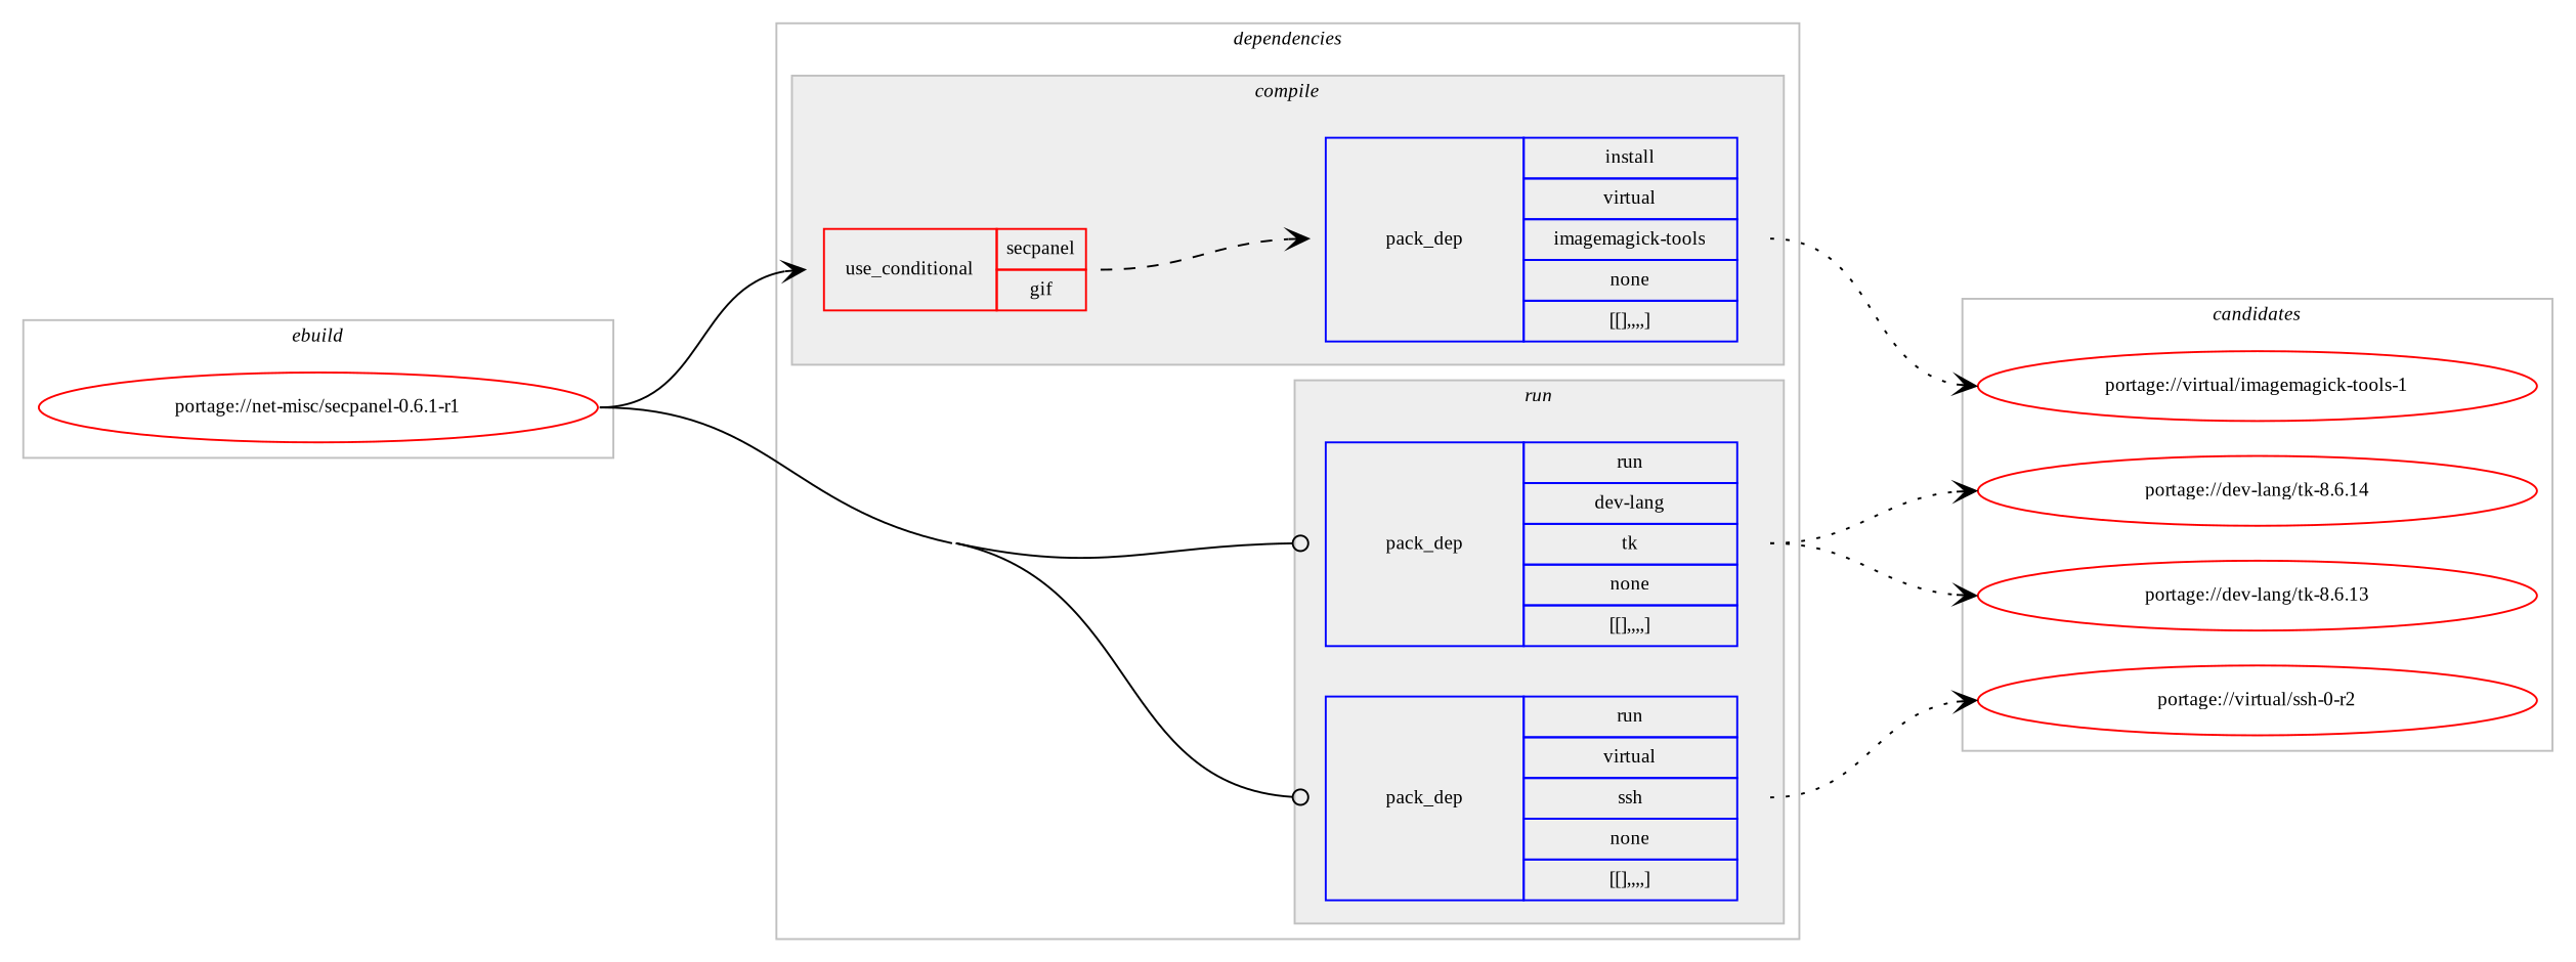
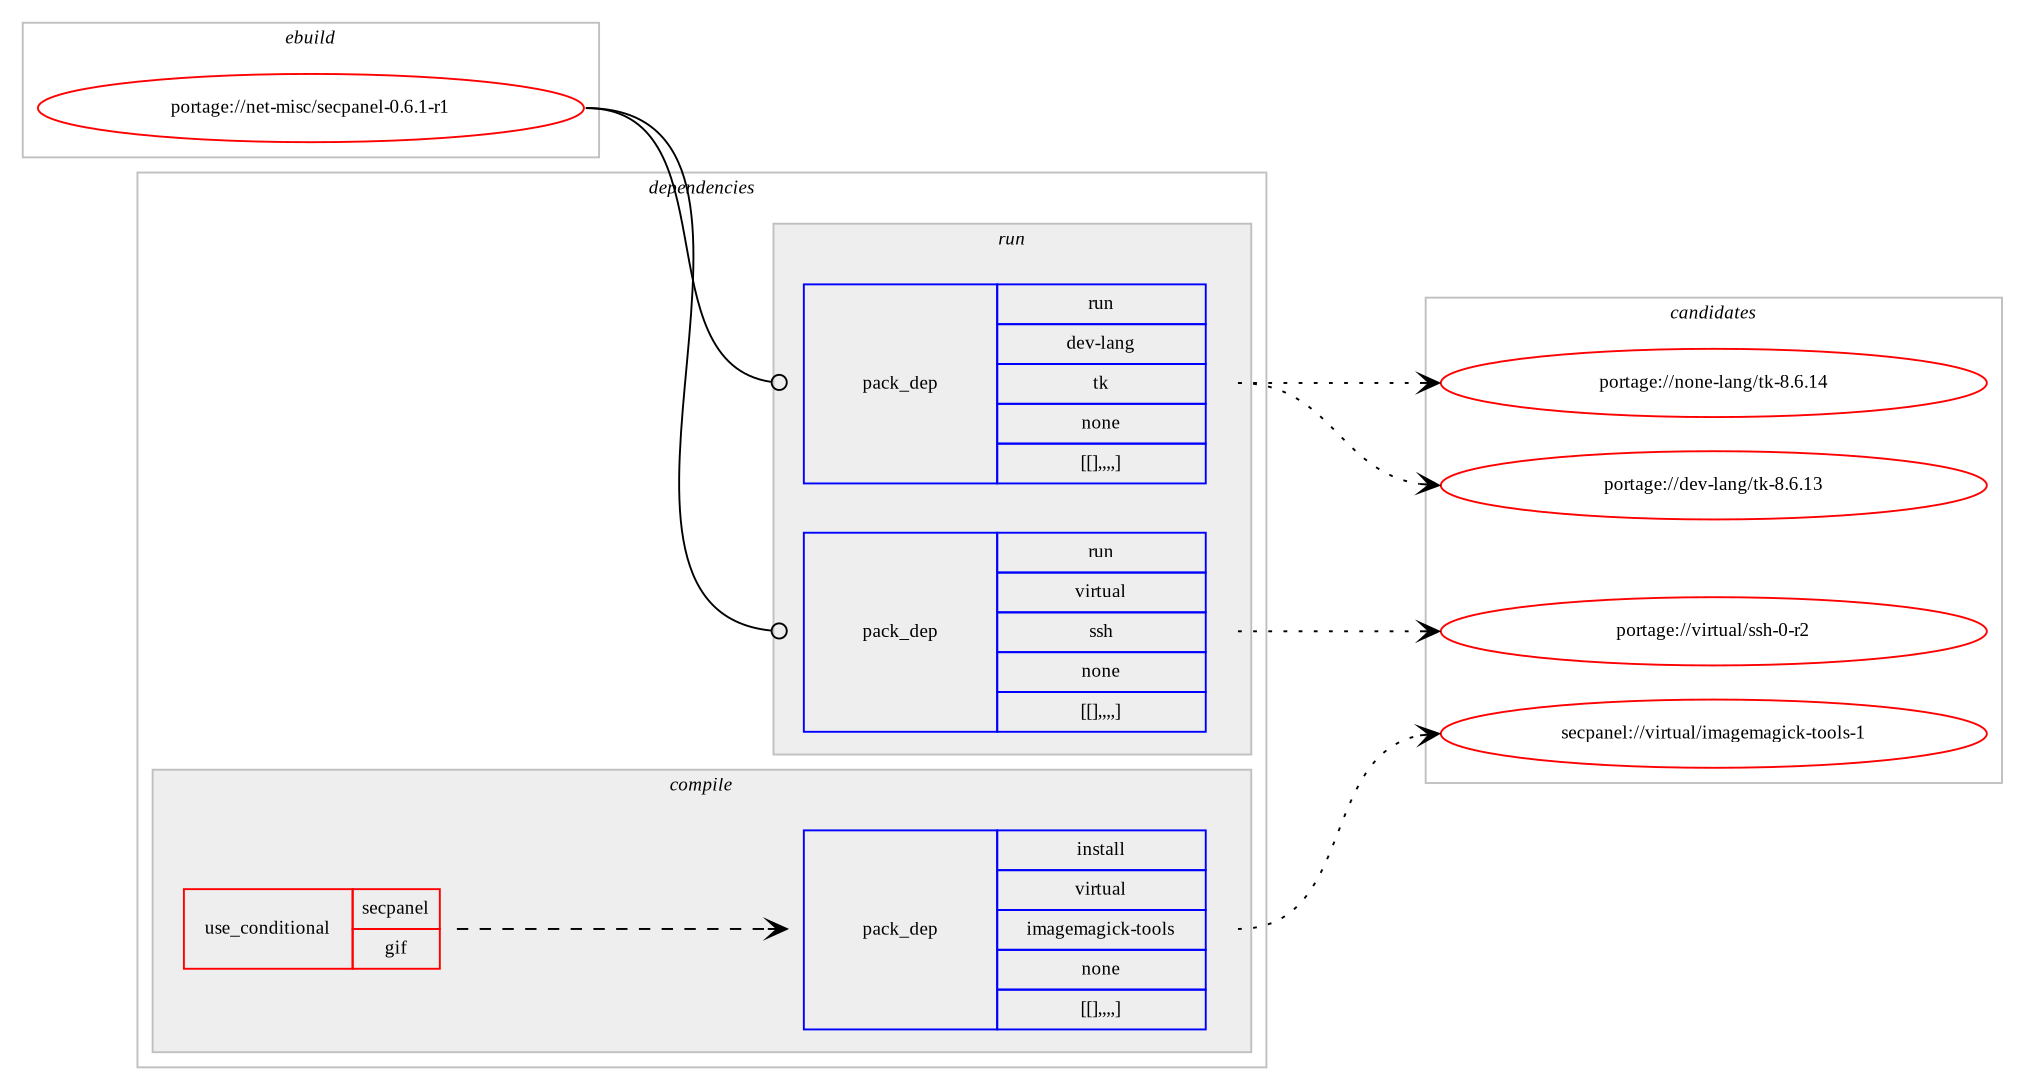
  digraph {
    compound=true
    concentrate=true
    fontname="Liberation Serif"
    fontsize=10
    newrank=true
    rankdir=LR
    ranksep=1.5
    node [color=red fontname="Liberation Serif" fontsize=10]
    edge [arrowhead=vee fontname="Liberation Serif" headport=w style=dotted tailport=e weight=20]
    n1 [label="portage://net-misc/secpanel-0.6.1-r1" width=4]
    n2 [color=blue label=<<TABLE BORDER="0" CELLBORDER="1" CELLSPACING="0" CELLPADDING="4" WIDTH="220"><TR><TD ROWSPAN="6" CELLPADDING="30">pack_dep</TD></TR><TR><TD WIDTH="110">install</TD></TR><TR><TD>virtual</TD></TR><TR><TD>imagemagick-tools</TD></TR><TR><TD>none</TD></TR><TR><TD>[[],,,,]</TD></TR></TABLE>> shape=none]
    n3 [label=<<TABLE BORDER="0" CELLBORDER="1" CELLSPACING="0" CELLPADDING="4"><TR><TD ROWSPAN="3" CELLPADDING="10">use_conditional</TD></TR><TR><TD>secpanel</TD></TR><TR><TD>gif</TD></TR></TABLE>> shape=none]
    n4 [color=blue label=<<TABLE BORDER="0" CELLBORDER="1" CELLSPACING="0" CELLPADDING="4" WIDTH="220"><TR><TD ROWSPAN="6" CELLPADDING="30">pack_dep</TD></TR><TR><TD WIDTH="110">run</TD></TR><TR><TD>dev-lang</TD></TR><TR><TD>tk</TD></TR><TR><TD>none</TD></TR><TR><TD>[[],,,,]</TD></TR></TABLE>> shape=none]
    n5 [color=blue label=<<TABLE BORDER="0" CELLBORDER="1" CELLSPACING="0" CELLPADDING="4" WIDTH="220"><TR><TD ROWSPAN="6" CELLPADDING="30">pack_dep</TD></TR><TR><TD WIDTH="110">run</TD></TR><TR><TD>virtual</TD></TR><TR><TD>ssh</TD></TR><TR><TD>none</TD></TR><TR><TD>[[],,,,]</TD></TR></TABLE>> shape=none]
-   n6 [label="portage://virtual/imagemagick-tools-1" width=4]
-   n7 [label="portage://dev-lang/tk-8.6.14" width=4]
+   n6 [label="secpanel://virtual/imagemagick-tools-1" width=4]
+   n7 [label="portage://none-lang/tk-8.6.14" width=4]
    n8 [label="portage://dev-lang/tk-8.6.13" width=4]
    n9 [label="portage://virtual/ssh-0-r2" width=4]
    subgraph cluster_1 {
      color=gray
      label=<<i>ebuild</i>>
      n1
    }
    subgraph cluster_2 {
      color=gray
      label=<<i>dependencies</i>>
      subgraph cluster_3 {
        color=gray
        fillcolor="#eeeeee"
        label=<<i>compile</i>>
        style=filled
        subgraph sub_4 {
          color=gray
          fillcolor="#eeeeee"
          label=<<i>compile</i>>
          style=filled
          n3
          subgraph sub_5 {
            color=gray
            fillcolor="#eeeeee"
            label=<<i>compile</i>>
            style=filled
            n2
          }
        }
      }
      subgraph cluster_6 {
        color=gray
        fillcolor="#eeeeee"
        label=<<i>compile and run</i>>
        style=filled
      }
      subgraph cluster_7 {
        color=gray
        fillcolor="#eeeeee"
        label=<<i>run</i>>
        style=filled
        subgraph sub_8 {
          color=gray
          fillcolor="#eeeeee"
          label=<<i>run</i>>
          style=filled
          n4
        }
        subgraph sub_9 {
          color=gray
          fillcolor="#eeeeee"
          label=<<i>run</i>>
          style=filled
          n5
        }
      }
    }
    subgraph cluster_10 {
      color=gray
      label=<<i>candidates</i>>
      rank=same
      subgraph sub_11 {
        color=black
        label=<<i>candidates</i>>
        nodesep=1
        rank=same
        n6
      }
      subgraph sub_12 {
        color=black
        label=<<i>candidates</i>>
        nodesep=1
        rank=same
        n7
        n8
      }
      subgraph sub_13 {
        color=black
        label=<<i>candidates</i>>
        nodesep=1
        rank=same
        n9
      }
    }
-   n1 -> n3 [style=solid]
    n1 -> n4 [arrowhead=odot style=solid]
    n1 -> n5 [arrowhead=odot style=solid]
    n2 -> n6 [weight=100]
    n3 -> n2 [style=dashed]
    n4 -> n7 [weight=100]
    n4 -> n8 [weight=100]
    n5 -> n9 [weight=100]
  }
